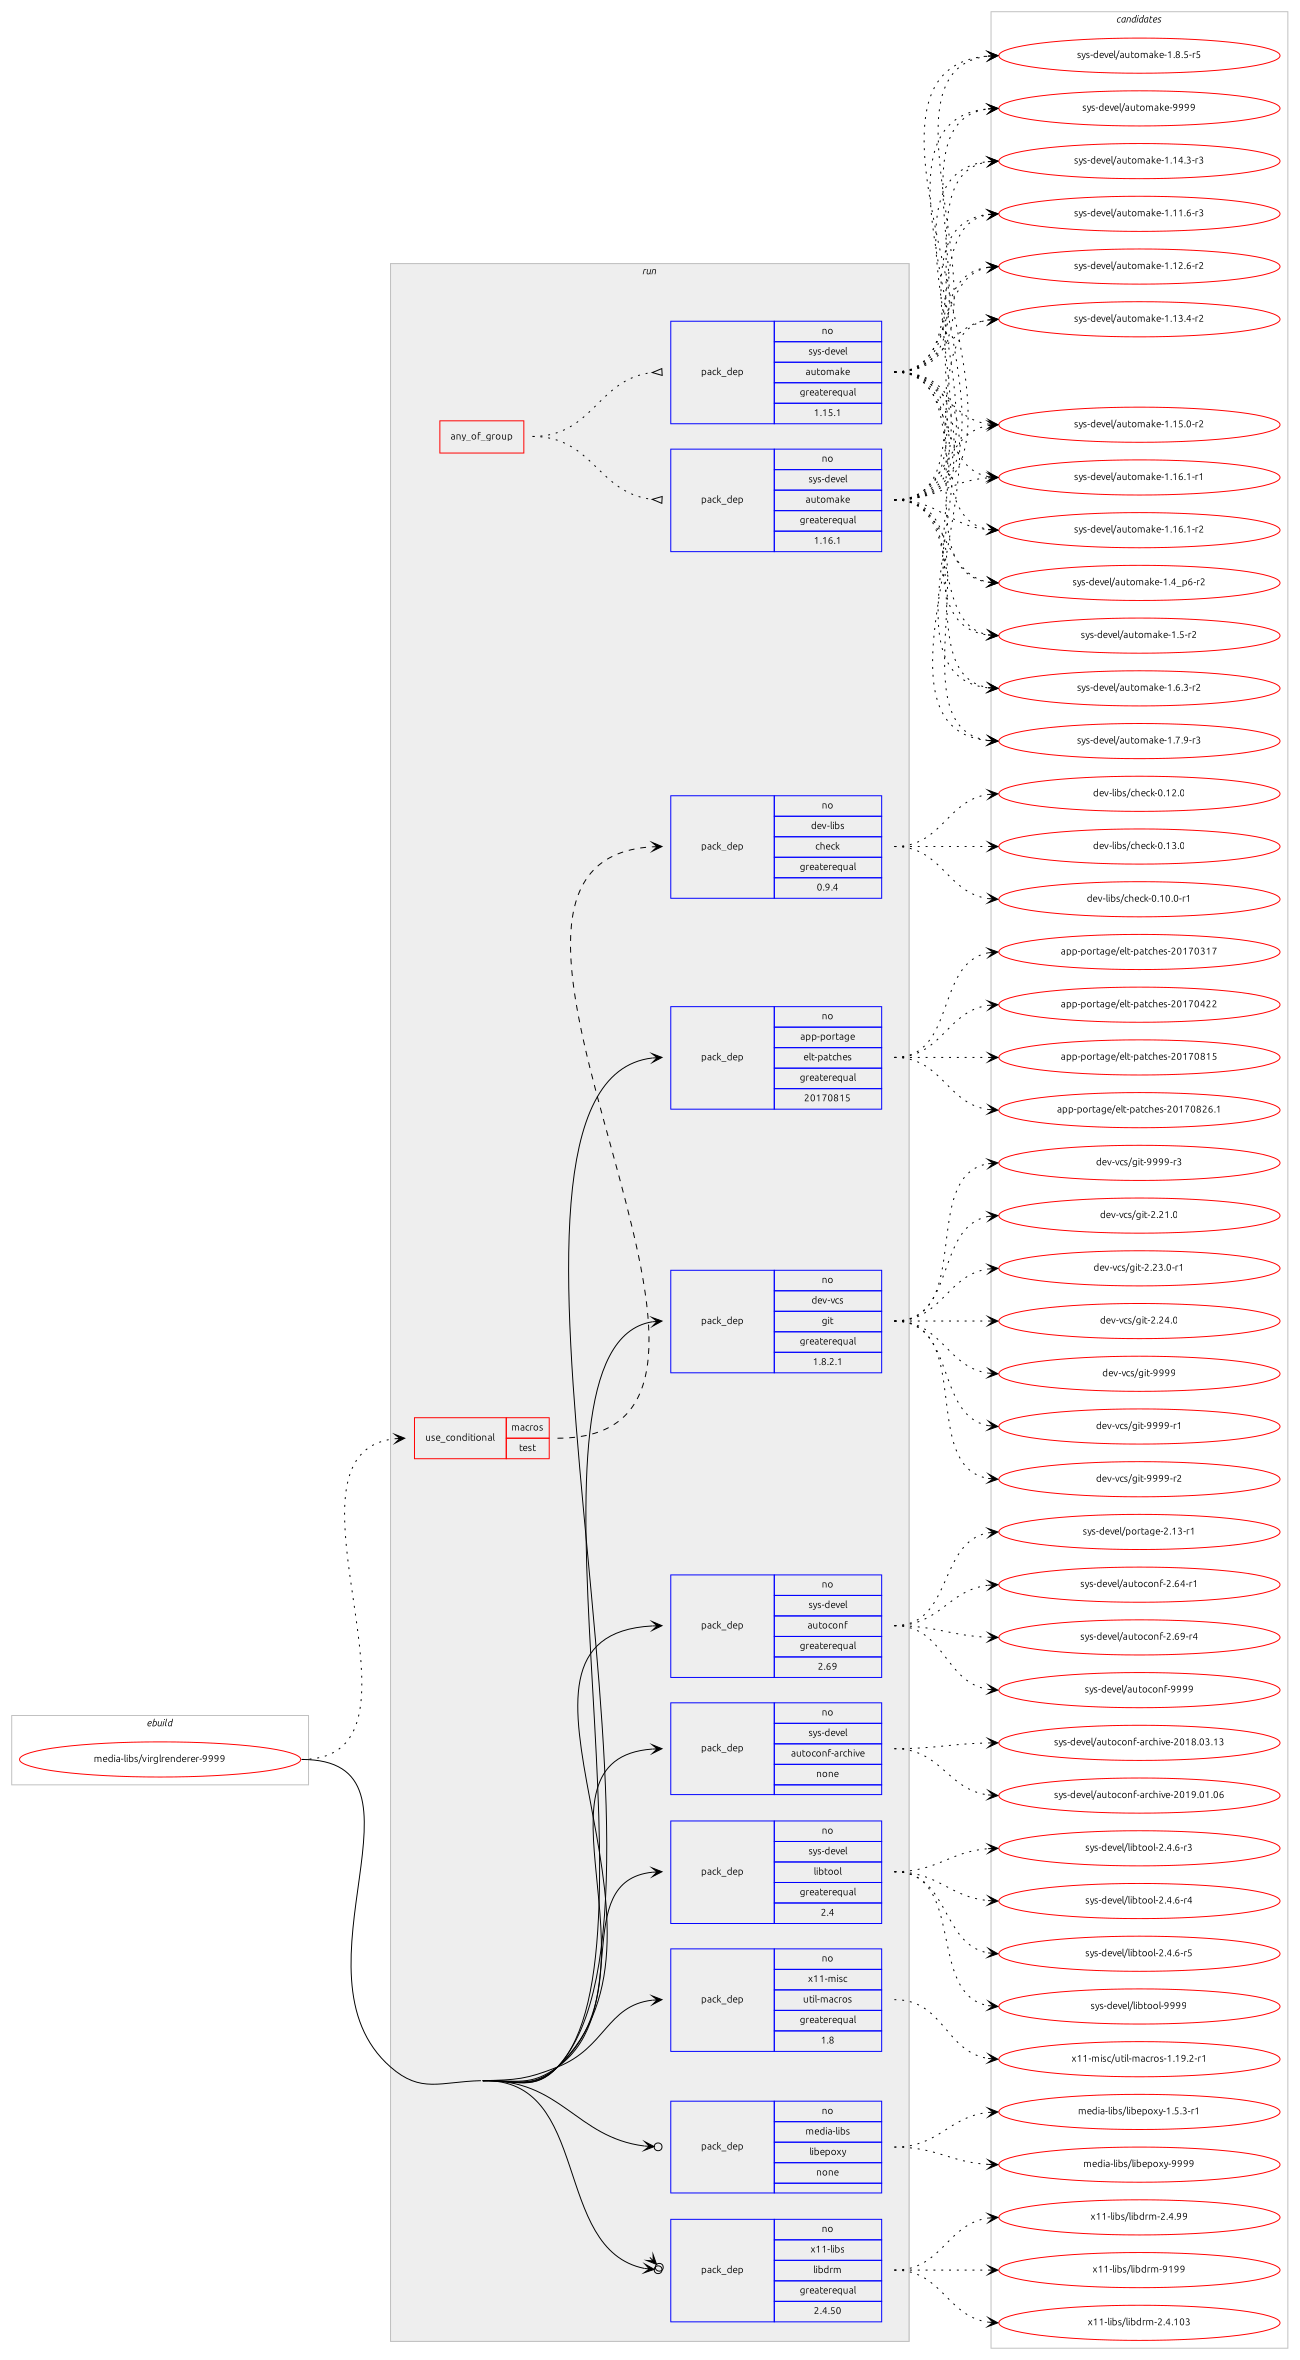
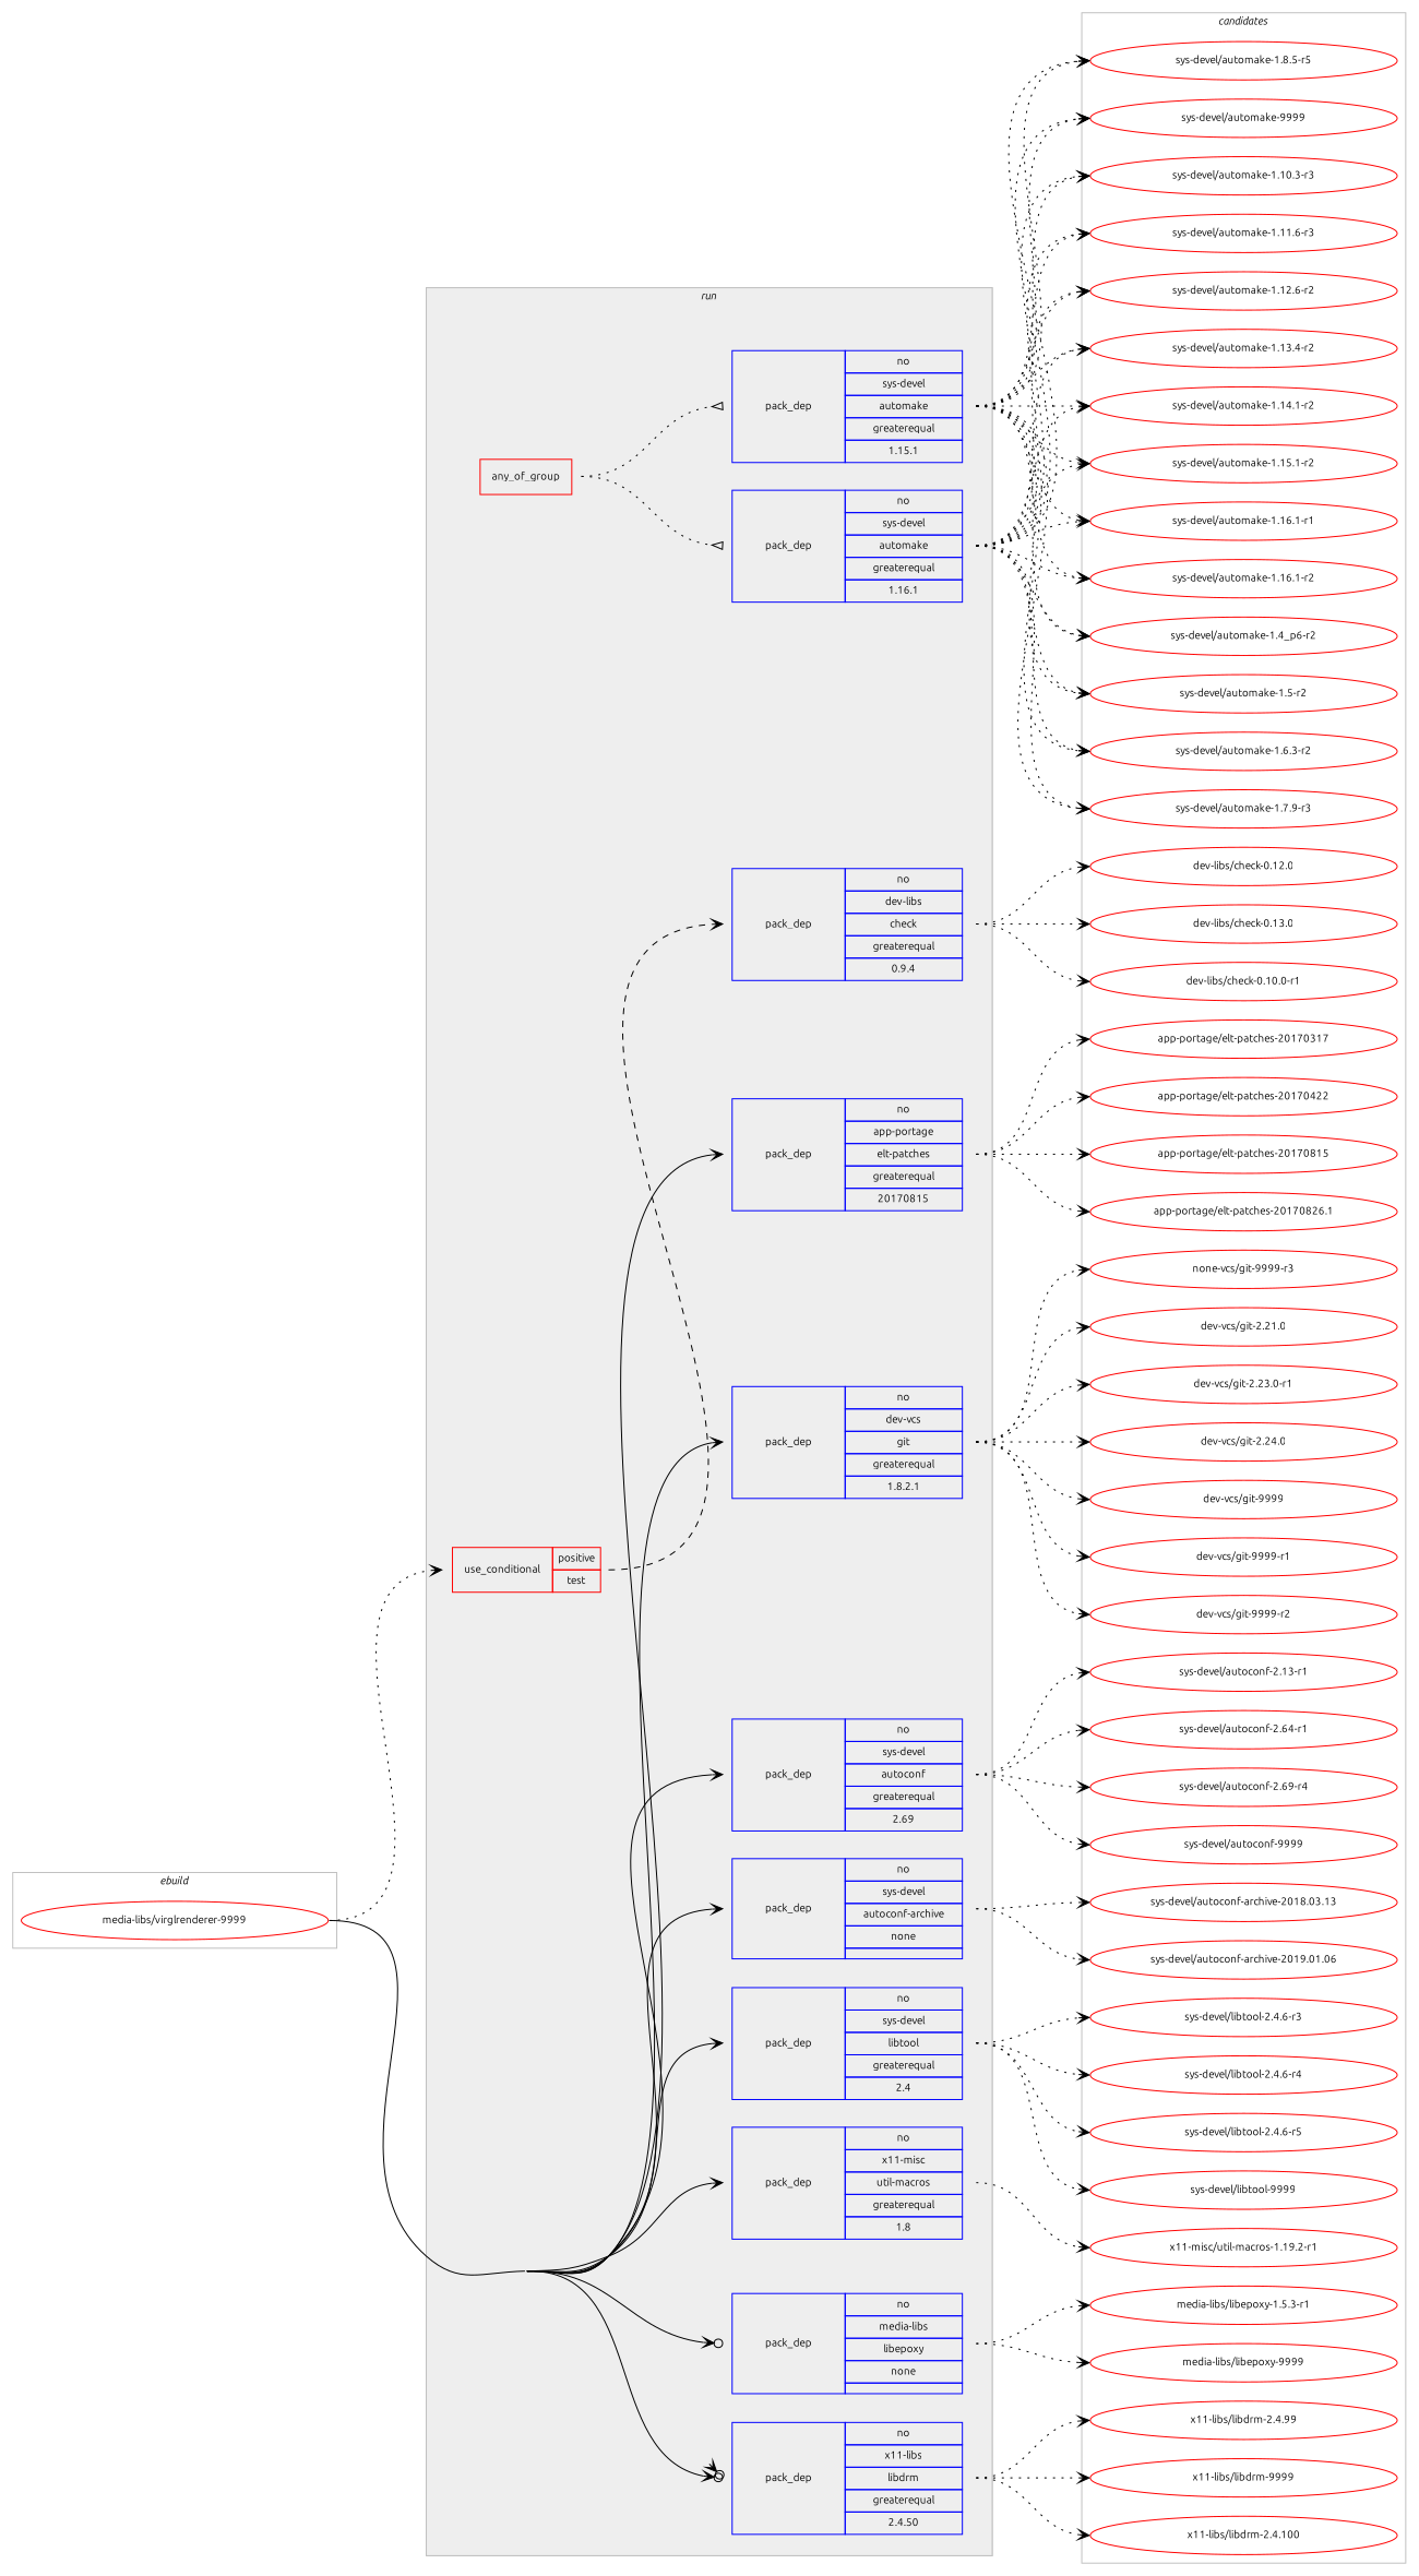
  digraph {
    compound=true
    concentrate=true
    fontname=Ubuntu
    fontsize=10
    newrank=true
    rankdir=LR
    ranksep=1.5
    node [color=red fontname=Ubuntu fontsize=10]
    edge [arrowhead=vee fontname=Ubuntu headport=w style=dotted tailport=e weight=100]
    n1 [label="media-libs/virglrenderer-9999" width=4]
    n2 [color=blue label=<<TABLE BORDER="0" CELLBORDER="1" CELLSPACING="0" CELLPADDING="4" WIDTH="220"><TR><TD ROWSPAN="6" CELLPADDING="30">pack_dep</TD></TR><TR><TD WIDTH="110">no</TD></TR><TR><TD>sys-devel</TD></TR><TR><TD>automake</TD></TR><TR><TD>greaterequal</TD></TR><TR><TD>1.16.1</TD></TR></TABLE>> shape=none]
    n3 [color=blue label=<<TABLE BORDER="0" CELLBORDER="1" CELLSPACING="0" CELLPADDING="4" WIDTH="220"><TR><TD ROWSPAN="6" CELLPADDING="30">pack_dep</TD></TR><TR><TD WIDTH="110">no</TD></TR><TR><TD>sys-devel</TD></TR><TR><TD>automake</TD></TR><TR><TD>greaterequal</TD></TR><TR><TD>1.15.1</TD></TR></TABLE>> shape=none]
    n4 [label=<<TABLE BORDER="0" CELLBORDER="1" CELLSPACING="0" CELLPADDING="4"><TR><TD CELLPADDING="10">any_of_group</TD></TR></TABLE>> shape=none]
    n5 [color=blue label=<<TABLE BORDER="0" CELLBORDER="1" CELLSPACING="0" CELLPADDING="4" WIDTH="220"><TR><TD ROWSPAN="6" CELLPADDING="30">pack_dep</TD></TR><TR><TD WIDTH="110">no</TD></TR><TR><TD>dev-libs</TD></TR><TR><TD>check</TD></TR><TR><TD>greaterequal</TD></TR><TR><TD>0.9.4</TD></TR></TABLE>> shape=none]
-   n6 [label=<<TABLE BORDER="0" CELLBORDER="1" CELLSPACING="0" CELLPADDING="4"><TR><TD ROWSPAN="3" CELLPADDING="10">use_conditional</TD></TR><TR><TD>macros</TD></TR><TR><TD>test</TD></TR></TABLE>> shape=none]
+   n6 [label=<<TABLE BORDER="0" CELLBORDER="1" CELLSPACING="0" CELLPADDING="4"><TR><TD ROWSPAN="3" CELLPADDING="10">use_conditional</TD></TR><TR><TD>positive</TD></TR><TR><TD>test</TD></TR></TABLE>> shape=none]
    n7 [color=blue label=<<TABLE BORDER="0" CELLBORDER="1" CELLSPACING="0" CELLPADDING="4" WIDTH="220"><TR><TD ROWSPAN="6" CELLPADDING="30">pack_dep</TD></TR><TR><TD WIDTH="110">no</TD></TR><TR><TD>app-portage</TD></TR><TR><TD>elt-patches</TD></TR><TR><TD>greaterequal</TD></TR><TR><TD>20170815</TD></TR></TABLE>> shape=none]
    n8 [color=blue label=<<TABLE BORDER="0" CELLBORDER="1" CELLSPACING="0" CELLPADDING="4" WIDTH="220"><TR><TD ROWSPAN="6" CELLPADDING="30">pack_dep</TD></TR><TR><TD WIDTH="110">no</TD></TR><TR><TD>dev-vcs</TD></TR><TR><TD>git</TD></TR><TR><TD>greaterequal</TD></TR><TR><TD>1.8.2.1</TD></TR></TABLE>> shape=none]
    n9 [color=blue label=<<TABLE BORDER="0" CELLBORDER="1" CELLSPACING="0" CELLPADDING="4" WIDTH="220"><TR><TD ROWSPAN="6" CELLPADDING="30">pack_dep</TD></TR><TR><TD WIDTH="110">no</TD></TR><TR><TD>sys-devel</TD></TR><TR><TD>autoconf</TD></TR><TR><TD>greaterequal</TD></TR><TR><TD>2.69</TD></TR></TABLE>> shape=none]
    n10 [color=blue label=<<TABLE BORDER="0" CELLBORDER="1" CELLSPACING="0" CELLPADDING="4" WIDTH="220"><TR><TD ROWSPAN="6" CELLPADDING="30">pack_dep</TD></TR><TR><TD WIDTH="110">no</TD></TR><TR><TD>sys-devel</TD></TR><TR><TD>autoconf-archive</TD></TR><TR><TD>none</TD></TR><TR><TD></TD></TR></TABLE>> shape=none]
    n11 [color=blue label=<<TABLE BORDER="0" CELLBORDER="1" CELLSPACING="0" CELLPADDING="4" WIDTH="220"><TR><TD ROWSPAN="6" CELLPADDING="30">pack_dep</TD></TR><TR><TD WIDTH="110">no</TD></TR><TR><TD>sys-devel</TD></TR><TR><TD>libtool</TD></TR><TR><TD>greaterequal</TD></TR><TR><TD>2.4</TD></TR></TABLE>> shape=none]
    n12 [color=blue label=<<TABLE BORDER="0" CELLBORDER="1" CELLSPACING="0" CELLPADDING="4" WIDTH="220"><TR><TD ROWSPAN="6" CELLPADDING="30">pack_dep</TD></TR><TR><TD WIDTH="110">no</TD></TR><TR><TD>x11-misc</TD></TR><TR><TD>util-macros</TD></TR><TR><TD>greaterequal</TD></TR><TR><TD>1.8</TD></TR></TABLE>> shape=none]
    n13 [color=blue label=<<TABLE BORDER="0" CELLBORDER="1" CELLSPACING="0" CELLPADDING="4" WIDTH="220"><TR><TD ROWSPAN="6" CELLPADDING="30">pack_dep</TD></TR><TR><TD WIDTH="110">no</TD></TR><TR><TD>media-libs</TD></TR><TR><TD>libepoxy</TD></TR><TR><TD>none</TD></TR><TR><TD></TD></TR></TABLE>> shape=none]
    n14 [color=blue label=<<TABLE BORDER="0" CELLBORDER="1" CELLSPACING="0" CELLPADDING="4" WIDTH="220"><TR><TD ROWSPAN="6" CELLPADDING="30">pack_dep</TD></TR><TR><TD WIDTH="110">no</TD></TR><TR><TD>x11-libs</TD></TR><TR><TD>libdrm</TD></TR><TR><TD>greaterequal</TD></TR><TR><TD>2.4.50</TD></TR></TABLE>> shape=none]
-   n15 [label="sys-devel/automake-1.14.3-r3" width=4]
+   n15 [label="sys-devel/automake-1.10.3-r3" width=4]
    n16 [label="sys-devel/automake-1.11.6-r3" width=4]
    n17 [label="sys-devel/automake-1.12.6-r2" width=4]
    n18 [label="sys-devel/automake-1.13.4-r2" width=4]
-   n20 [label="sys-devel/automake-1.15.0-r2" width=4]
+   n19 [label="sys-devel/automake-1.14.1-r2" width=4]
+   n20 [label="sys-devel/automake-1.15.1-r2" width=4]
    n21 [label="sys-devel/automake-1.16.1-r1" width=4]
    n22 [label="sys-devel/automake-1.16.1-r2" width=4]
    n23 [label="sys-devel/automake-1.4_p6-r2" width=4]
    n24 [label="sys-devel/automake-1.5-r2" width=4]
    n25 [label="sys-devel/automake-1.6.3-r2" width=4]
    n26 [label="sys-devel/automake-1.7.9-r3" width=4]
    n27 [label="sys-devel/automake-1.8.5-r5" width=4]
    n28 [label="sys-devel/automake-9999" width=4]
    n29 [label="dev-libs/check-0.10.0-r1" width=4]
    n30 [label="dev-libs/check-0.12.0" width=4]
    n31 [label="dev-libs/check-0.13.0" width=4]
    n32 [label="app-portage/elt-patches-20170317" width=4]
    n33 [label="app-portage/elt-patches-20170422" width=4]
    n34 [label="app-portage/elt-patches-20170815" width=4]
    n35 [label="app-portage/elt-patches-20170826.1" width=4]
    n36 [label="dev-vcs/git-2.21.0" width=4]
    n37 [label="dev-vcs/git-2.23.0-r1" width=4]
    n38 [label="dev-vcs/git-2.24.0" width=4]
    n39 [label="dev-vcs/git-9999" width=4]
    n40 [label="dev-vcs/git-9999-r1" width=4]
    n41 [label="dev-vcs/git-9999-r2" width=4]
-   n42 [label="dev-vcs/git-9999-r3" width=4]
-   n43 [label="sys-devel/portage-2.13-r1" width=4]
+   n42 [label="none-vcs/git-9999-r3" width=4]
+   n43 [label="sys-devel/autoconf-2.13-r1" width=4]
    n44 [label="sys-devel/autoconf-2.64-r1" width=4]
    n45 [label="sys-devel/autoconf-2.69-r4" width=4]
    n46 [label="sys-devel/autoconf-9999" width=4]
    n47 [label="sys-devel/autoconf-archive-2018.03.13" width=4]
    n48 [label="sys-devel/autoconf-archive-2019.01.06" width=4]
    n49 [label="sys-devel/libtool-2.4.6-r3" width=4]
    n50 [label="sys-devel/libtool-2.4.6-r4" width=4]
    n51 [label="sys-devel/libtool-2.4.6-r5" width=4]
    n52 [label="sys-devel/libtool-9999" width=4]
    n53 [label="x11-misc/util-macros-1.19.2-r1" width=4]
    n54 [label="media-libs/libepoxy-1.5.3-r1" width=4]
    n55 [label="media-libs/libepoxy-9999" width=4]
-   n56 [label="x11-libs/libdrm-2.4.103" width=4]
+   n56 [label="x11-libs/libdrm-2.4.100" width=4]
    n57 [label="x11-libs/libdrm-2.4.99" width=4]
-   n58 [label="x11-libs/libdrm-9199" width=4]
+   n58 [label="x11-libs/libdrm-9999" width=4]
    subgraph cluster_1 {
      color=gray
      label=<<i>ebuild</i>>
      rank=same
      n1
    }
    subgraph cluster_2 {
      color=gray
      label=<<i>dependencies</i>>
      subgraph cluster_3 {
        color=gray
        fillcolor="#eeeeee"
        label=<<i>compile</i>>
        style=filled
        subgraph sub_4 {
          color=gray
          fillcolor="#eeeeee"
          label=<<i>compile</i>>
          style=filled
          n4
          subgraph sub_5 {
            color=gray
            fillcolor="#eeeeee"
            label=<<i>compile</i>>
            style=filled
            n2
          }
          subgraph sub_6 {
            color=gray
            fillcolor="#eeeeee"
            label=<<i>compile</i>>
            style=filled
            n3
          }
        }
        subgraph sub_7 {
          color=gray
          fillcolor="#eeeeee"
          label=<<i>compile</i>>
          style=filled
          n6
          subgraph sub_8 {
            color=gray
            fillcolor="#eeeeee"
            label=<<i>compile</i>>
            style=filled
            n5
          }
        }
        subgraph sub_9 {
          color=gray
          fillcolor="#eeeeee"
          label=<<i>compile</i>>
          style=filled
          n7
        }
        subgraph sub_10 {
          color=gray
          fillcolor="#eeeeee"
          label=<<i>compile</i>>
          style=filled
          n8
        }
        subgraph sub_11 {
          color=gray
          fillcolor="#eeeeee"
          label=<<i>compile</i>>
          style=filled
          n9
        }
        subgraph sub_12 {
          color=gray
          fillcolor="#eeeeee"
          label=<<i>compile</i>>
          style=filled
          n10
        }
        subgraph sub_13 {
          color=gray
          fillcolor="#eeeeee"
          label=<<i>compile</i>>
          style=filled
          n11
        }
        subgraph sub_14 {
          color=gray
          fillcolor="#eeeeee"
          label=<<i>compile</i>>
          style=filled
          n12
        }
      }
      subgraph cluster_15 {
        color=gray
        fillcolor="#eeeeee"
        label=<<i>compile and run</i>>
        style=filled
        subgraph sub_16 {
          color=gray
          fillcolor="#eeeeee"
          label=<<i>compile and run</i>>
          style=filled
          n13
        }
        subgraph sub_17 {
          color=gray
          fillcolor="#eeeeee"
          label=<<i>compile and run</i>>
          style=filled
          n14
        }
      }
      subgraph cluster_18 {
        color=gray
        fillcolor="#eeeeee"
        label=<<i>run</i>>
        style=filled
      }
    }
    subgraph cluster_19 {
      color=gray
      label=<<i>candidates</i>>
      rank=same
      subgraph sub_20 {
        color=black
        label=<<i>candidates</i>>
        nodesep=1
        rank=same
        n15
        n16
        n17
        n18
+       n19
        n20
        n21
        n22
        n23
        n24
        n25
        n26
        n27
        n28
      }
      subgraph sub_21 {
        color=black
        label=<<i>candidates</i>>
        nodesep=1
        rank=same
        n15
        n16
        n17
        n18
+       n19
        n20
        n21
        n22
        n23
        n24
        n25
        n26
        n27
        n28
      }
      subgraph sub_22 {
        color=black
        label=<<i>candidates</i>>
        nodesep=1
        rank=same
        n29
        n30
        n31
      }
      subgraph sub_23 {
        color=black
        label=<<i>candidates</i>>
        nodesep=1
        rank=same
        n32
        n33
        n34
        n35
      }
      subgraph sub_24 {
        color=black
        label=<<i>candidates</i>>
        nodesep=1
        rank=same
        n36
        n37
        n38
        n39
        n40
        n41
        n42
      }
      subgraph sub_25 {
        color=black
        label=<<i>candidates</i>>
        nodesep=1
        rank=same
        n43
        n44
        n45
        n46
      }
      subgraph sub_26 {
        color=black
        label=<<i>candidates</i>>
        nodesep=1
        rank=same
        n47
        n48
      }
      subgraph sub_27 {
        color=black
        label=<<i>candidates</i>>
        nodesep=1
        rank=same
        n49
        n50
        n51
        n52
      }
      subgraph sub_28 {
        color=black
        label=<<i>candidates</i>>
        nodesep=1
        rank=same
        n53
      }
      subgraph sub_29 {
        color=black
        label=<<i>candidates</i>>
        nodesep=1
        rank=same
        n54
        n55
      }
      subgraph sub_30 {
        color=black
        label=<<i>candidates</i>>
        nodesep=1
        rank=same
        n56
        n57
        n58
      }
    }
    n1 -> n6 [weight=20]
    n1 -> n7 [style=solid weight=20]
    n1 -> n8 [style=solid weight=20]
    n1 -> n9 [style=solid weight=20]
    n1 -> n10 [style=solid weight=20]
    n1 -> n11 [style=solid weight=20]
    n1 -> n12 [style=solid weight=20]
    n1 -> n13 [arrowhead=odotvee style=solid weight=20]
    n1 -> n14 [arrowhead=odotvee style=solid weight=20]
    n2 -> n15
    n2 -> n16
    n2 -> n17
    n2 -> n18
+   n2 -> n19
    n2 -> n20
    n2 -> n21
    n2 -> n22
    n2 -> n23
    n2 -> n24
    n2 -> n25
    n2 -> n26
    n2 -> n27
    n2 -> n28
    n3 -> n15
    n3 -> n16
    n3 -> n17
    n3 -> n18
+   n3 -> n19
    n3 -> n20
    n3 -> n21
    n3 -> n22
    n3 -> n23
    n3 -> n24
    n3 -> n25
    n3 -> n26
    n3 -> n27
    n3 -> n28
    n4 -> n2 [arrowhead=oinv weight=20]
    n4 -> n3 [arrowhead=oinv weight=20]
    n5 -> n29
    n5 -> n30
    n5 -> n31
    n6 -> n5 [style=dashed weight=20]
    n7 -> n32
    n7 -> n33
    n7 -> n34
    n7 -> n35
    n8 -> n36
    n8 -> n37
    n8 -> n38
    n8 -> n39
    n8 -> n40
    n8 -> n41
    n8 -> n42
    n9 -> n43
    n9 -> n44
    n9 -> n45
    n9 -> n46
    n10 -> n47
    n10 -> n48
    n11 -> n49
    n11 -> n50
    n11 -> n51
    n11 -> n52
    n12 -> n53
    n13 -> n54
    n13 -> n55
    n14 -> n56
    n14 -> n57
    n14 -> n58
  }
